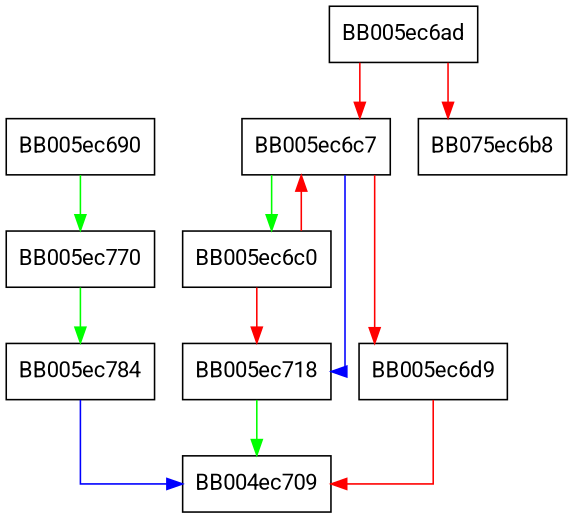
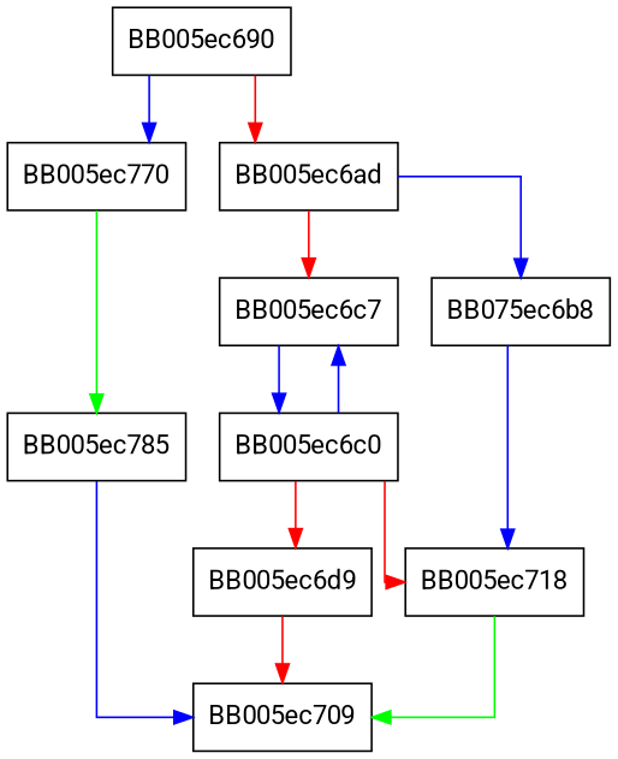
  digraph {
    fontname=Roboto
    splines=ortho
    node [fontname=Roboto shape=box]
    edge [color=red fontname=Roboto]
    BB005ec690
    BB005ec770
    BB005ec6ad
-   BB005ec785 [label=BB005ec784]
+   BB005ec785
    BB005ec6c7
    n6 [label=BB075ec6b8]
-   BB005ec709 [label=BB004ec709]
+   BB005ec709
    BB005ec6c0
    BB005ec6d9
    BB005ec718
-   BB005ec690 -> BB005ec770 [color=green]
+   BB005ec690 -> BB005ec770 [color=blue]
+   BB005ec690 -> BB005ec6ad
    BB005ec770 -> BB005ec785 [color=green]
    BB005ec6ad -> BB005ec6c7
-   BB005ec6ad -> n6
+   BB005ec6ad -> n6 [color=blue]
    BB005ec785 -> BB005ec709 [color=blue]
-   BB005ec6c7 -> BB005ec6c0 [color=green]
-   BB005ec6c7 -> BB005ec6d9
-   BB005ec6c7 -> BB005ec718 [color=blue]
-   BB005ec6c0 -> BB005ec6c7
+   BB005ec6c7 -> BB005ec6c0 [color=blue]
+   BB005ec6c0 -> BB005ec6d9
+   n6 -> BB005ec718 [color=blue]
+   BB005ec6c0 -> BB005ec6c7 [color=blue]
    BB005ec6c0 -> BB005ec718
    BB005ec6d9 -> BB005ec709
    BB005ec718 -> BB005ec709 [color=green]
  }
